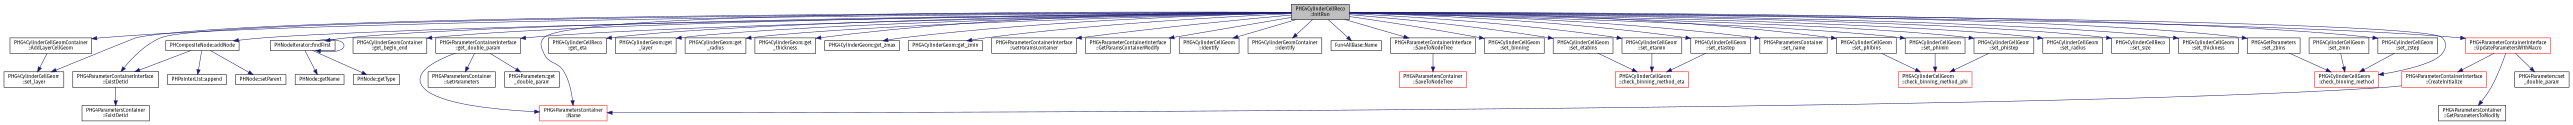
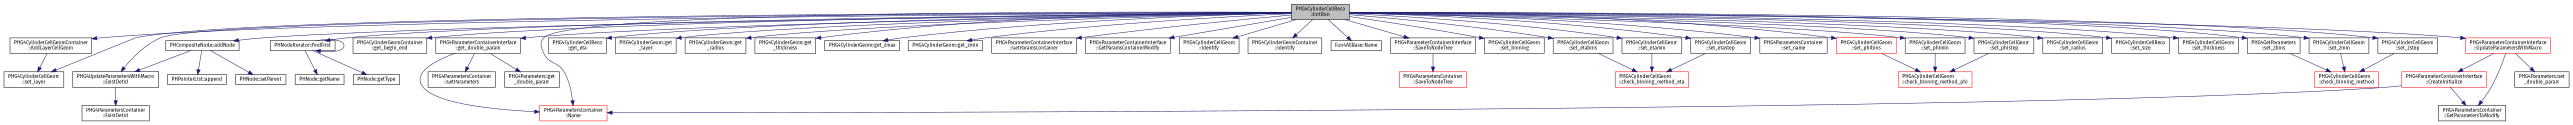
  digraph {
    fontname="Fira Sans"
    rankdir=TB
    node [color=black fontname="Fira Sans" fontsize=10 shape=record]
    edge [color=midnightblue fontname="Fira Sans" fontsize=10 labelfontname=FreeSans labelfontsize=10 style=solid]
    n1 [fillcolor=grey75 fontcolor=black height=0.2 label="PHG4CylinderCellReco\l::InitRun" style=filled width=0.4]
    n2 [height=0.2 label="PHG4CylinderCellGeomContainer\l::AddLayerCellGeom" width=0.4]
    n3 [height=0.2 label="PHG4CylinderCellGeom\l::set_layer" width=0.4]
    n4 [height=0.2 label="PHCompositeNode::addNode" width=0.4]
-   n5 [height=0.2 label="PHG4ParameterContainerInterface\l::ExistDetid" width=0.4]
+   n5 [height=0.2 label="PHG4UpdateParametersWithMacro\l::ExistDetid" width=0.4]
    n6 [height=0.2 label="PHNodeIterator::findFirst" width=0.4]
    n7 [height=0.2 label="PHG4CylinderGeomContainer\l::get_begin_end" width=0.4]
    n8 [height=0.2 label="PHG4ParameterContainerInterface\l::get_double_param" width=0.4]
    n9 [color=red height=0.2 label="PHG4ParametersContainer\l::Name" width=0.4]
    n10 [height=0.2 label="PHG4CylinderCellReco\l::get_eta" width=0.4]
    n11 [height=0.2 label="PHG4CylinderGeom::get\l_layer" width=0.4]
    n12 [height=0.2 label="PHG4CylinderGeom::get\l_radius" width=0.4]
    n13 [height=0.2 label="PHG4CylinderGeom::get\l_thickness" width=0.4]
    n14 [height=0.2 label="PHG4CylinderGeom::get_zmax" width=0.4]
    n15 [height=0.2 label="PHG4CylinderGeom::get_zmin" width=0.4]
    n16 [height=0.2 label="PHG4ParameterContainerInterface\l::GetParamsContainer" width=0.4]
    n17 [height=0.2 label="PHG4ParameterContainerInterface\l::GetParamsContainerModify" width=0.4]
    n18 [height=0.2 label="PHG4CylinderCellGeom\l::identify" width=0.4]
    n19 [height=0.2 label="PHG4CylinderGeomContainer\l::identify" width=0.4]
    n20 [height=0.2 label="Fun4AllBase::Name" width=0.4]
    n21 [height=0.2 label="PHG4ParameterContainerInterface\l::SaveToNodeTree" width=0.4]
    n22 [height=0.2 label="PHG4CylinderCellGeom\l::set_binning" width=0.4]
    n23 [height=0.2 label="PHG4CylinderCellGeom\l::set_etabins" width=0.4]
    n24 [height=0.2 label="PHG4CylinderCellGeom\l::set_etamin" width=0.4]
    n25 [height=0.2 label="PHG4CylinderCellGeom\l::set_etastep" width=0.4]
    n26 [height=0.2 label="PHG4ParametersContainer\l::set_name" width=0.4]
-   n27 [height=0.2 label="PHG4CylinderCellGeom\l::set_phibins" width=0.4]
+   n27 [color=red height=0.2 label="PHG4CylinderCellGeom\l::set_phibins" width=0.4]
    n28 [height=0.2 label="PHG4CylinderCellGeom\l::set_phimin" width=0.4]
    n29 [height=0.2 label="PHG4CylinderCellGeom\l::set_phistep" width=0.4]
    n30 [height=0.2 label="PHG4CylinderCellGeom\l::set_radius" width=0.4]
    n31 [height=0.2 label="PHG4CylinderCellReco\l::set_size" width=0.4]
    n32 [height=0.2 label="PHG4CylinderCellGeom\l::set_thickness" width=0.4]
    n33 [height=0.2 label="PHG4GetParameters\l::set_zbins" width=0.4]
    n34 [height=0.2 label="PHG4CylinderCellGeom\l::set_zmin" width=0.4]
    n35 [height=0.2 label="PHG4CylinderCellGeom\l::set_zstep" width=0.4]
    n36 [color=red height=0.2 label="PHG4ParameterContainerInterface\l::UpdateParametersWithMacro" width=0.4]
    n37 [height=0.2 label="PHPointerList::append" width=0.4]
    n38 [height=0.2 label="PHNode::setParent" width=0.4]
    n39 [height=0.2 label="PHG4ParametersContainer\l::ExistDetid" width=0.4]
    n40 [height=0.2 label="PHNode::getName" width=0.4]
    n41 [height=0.2 label="PHNode::getType" width=0.4]
    n42 [height=0.2 label="PHG4ParametersContainer\l::GetParameters" width=0.4]
    n43 [height=0.2 label="PHG4Parameters::get\l_double_param" width=0.4]
    n44 [color=red height=0.2 label="PHG4ParametersContainer\l::SaveToNodeTree" width=0.4]
    n45 [color=red height=0.2 label="PHG4CylinderCellGeom\l::check_binning_method_eta" width=0.4]
    n46 [color=red height=0.2 label="PHG4CylinderCellGeom\l::check_binning_method_phi" width=0.4]
    n47 [color=red height=0.2 label="PHG4CylinderCellGeom\l::check_binning_method" width=0.4]
    n48 [color=red height=0.2 label="PHG4ParameterContainerInterface\l::CreateInitialize" width=0.4]
    n49 [height=0.2 label="PHG4ParametersContainer\l::GetParametersToModify" width=0.4]
    n50 [height=0.2 label="PHG4Parameters::set\l_double_param" width=0.4]
    n1 -> n2
    n1 -> n3
    n1 -> n4
    n1 -> n5
    n1 -> n6
    n1 -> n7
    n1 -> n8
    n1 -> n9
    n1 -> n10
    n1 -> n11
    n1 -> n12
    n1 -> n13
    n1 -> n14
    n1 -> n15
    n1 -> n16
    n1 -> n17
    n1 -> n18
    n1 -> n19
    n1 -> n20
    n1 -> n21
    n1 -> n22
    n1 -> n23
    n1 -> n24
    n1 -> n25
    n1 -> n26
    n1 -> n27
    n1 -> n28
    n1 -> n29
    n1 -> n30
    n1 -> n31
    n1 -> n32
    n1 -> n33
-   n1 -> n47
+   n1 -> n34
    n1 -> n35
    n1 -> n36
    n2 -> n3
    n4 -> n5
    n4 -> n37
    n4 -> n38
    n5 -> n39
    n6 -> n6
    n6 -> n40
    n6 -> n41
    n8 -> n9
    n8 -> n42
    n8 -> n43
    n21 -> n44
    n23 -> n45
    n24 -> n45
    n25 -> n45
    n27 -> n46
    n28 -> n46
    n29 -> n46
    n33 -> n47
    n34 -> n47
    n35 -> n47
    n36 -> n48
    n36 -> n49
    n36 -> n50
    n48 -> n9
+   n48 -> n49
  }
